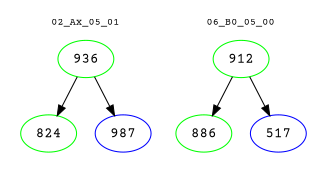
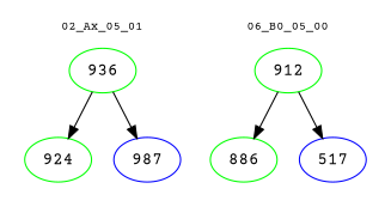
  digraph {
    fontname="Courier Prime"
    node [color=green fontname="Courier Prime"]
    edge [color=black fontname="Courier Prime"]
    n1 [label=936]
-   n2 [label=824]
+   n2 [label=924]
    n3 [color=blue label=987]
    n4 [label=912]
    n5 [label=886]
    n6 [color=blue label=517]
    subgraph cluster_1 {
      color=white
      fontsize=10
      label="02_Ax_05_01"
      n1
      n2
      n3
    }
    subgraph cluster_2 {
      color=white
      fontsize=10
      label="06_B0_05_00"
      n4
      n5
      n6
    }
    n1 -> n2
    n1 -> n3
    n4 -> n5
    n4 -> n6
  }
